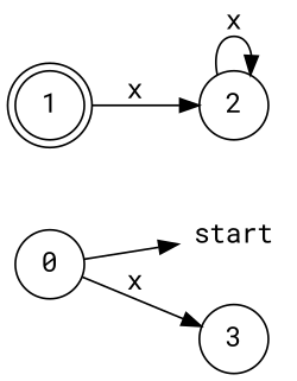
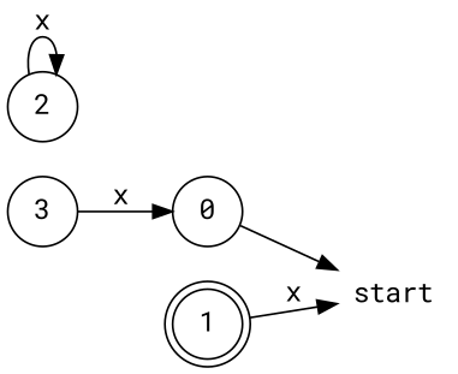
  digraph {
    fontname="Roboto Mono"
    rankdir=LR
    node [fontname="Roboto Mono" shape=circle]
    edge [fontname="Roboto Mono"]
    start [shape=none]
    0
    3
    1 [shape=doublecircle]
    2
    0 -> start
-   0 -> 3 [label=x]
-   1 -> 2 [label=x]
+   3 -> 0 [label=x]
+   1 -> start [label=x]
    2 -> 2 [label=x]
  }
